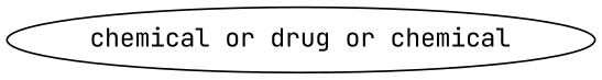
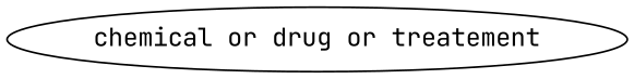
  digraph {
    fontname="JetBrains Mono"
-   n1 [height=0.5 label="chemical or drug or chemical" width=4.3691 fontname="JetBrains Mono"]
+   n1 [height=0.5 label="chemical or drug or treatement" width=4.3691 fontname="JetBrains Mono"]
  }
